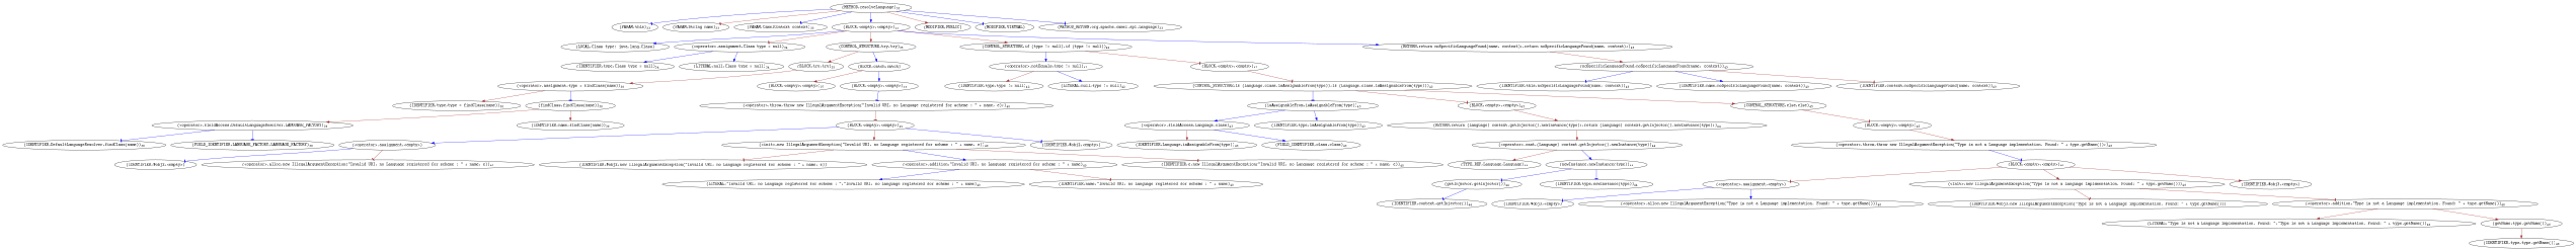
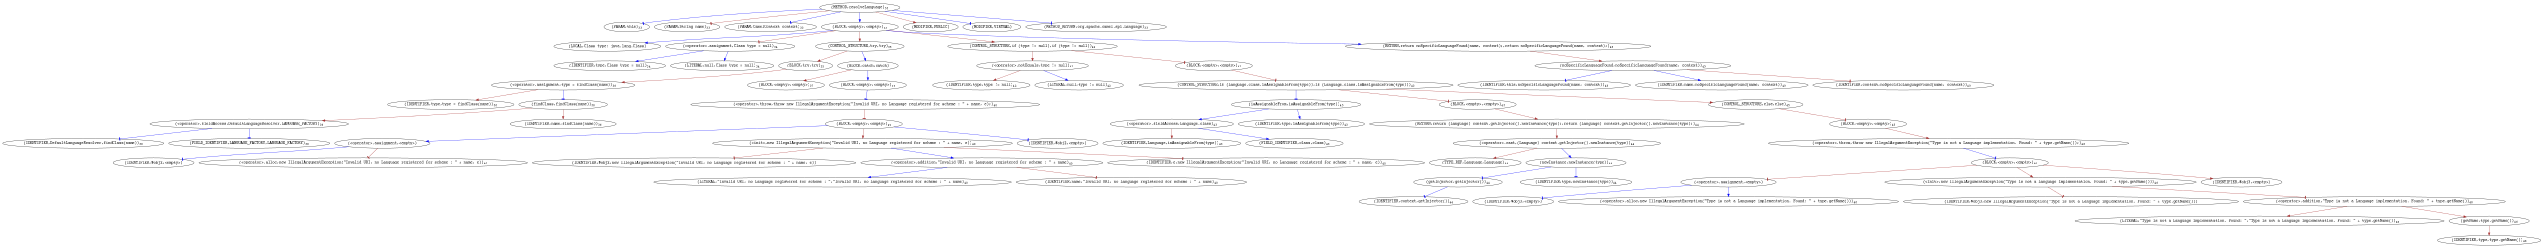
  digraph {
    fontname="Courier Prime"
    node [fontname="Courier Prime"]
    edge [arrowhead=normal color=brown fontname="Courier Prime"]
    n1 [label=<(METHOD,resolveLanguage)<SUB>33</SUB>>]
    n2 [label=<(PARAM,this)<SUB>33</SUB>>]
    n3 [label=<(PARAM,String name)<SUB>33</SUB>>]
    n4 [label=<(PARAM,CamelContext context)<SUB>33</SUB>>]
    n5 [label=<(BLOCK,&lt;empty&gt;,&lt;empty&gt;)<SUB>33</SUB>>]
    n6 [label=<(MODIFIER,PUBLIC)>]
    n7 [label=<(MODIFIER,VIRTUAL)>]
    n8 [label=<(METHOD_RETURN,org.apache.camel.spi.Language)<SUB>33</SUB>>]
    n9 [label=<(LOCAL,Class type: java.lang.Class)>]
    n10 [label=<(&lt;operator&gt;.assignment,Class type = null)<SUB>34</SUB>>]
    n11 [label=<(CONTROL_STRUCTURE,try,try)<SUB>35</SUB>>]
    n12 [label=<(CONTROL_STRUCTURE,if (type != null),if (type != null))<SUB>42</SUB>>]
    n13 [label=<(RETURN,return noSpecificLanguageFound(name, context);,return noSpecificLanguageFound(name, context);)<SUB>49</SUB>>]
    n14 [label=<(IDENTIFIER,type,Class type = null)<SUB>34</SUB>>]
    n15 [label=<(LITERAL,null,Class type = null)<SUB>34</SUB>>]
    n16 [label=<(BLOCK,try,try)<SUB>35</SUB>>]
    n17 [label=<(BLOCK,catch,catch)>]
    n18 [label=<(&lt;operator&gt;.notEquals,type != null)<SUB>42</SUB>>]
    n19 [label=<(BLOCK,&lt;empty&gt;,&lt;empty&gt;)<SUB>42</SUB>>]
    n20 [label=<(noSpecificLanguageFound,noSpecificLanguageFound(name, context))<SUB>49</SUB>>]
    n21 [label=<(&lt;operator&gt;.assignment,type = findClass(name))<SUB>36</SUB>>]
    n22 [label=<(BLOCK,&lt;empty&gt;,&lt;empty&gt;)<SUB>37</SUB>>]
    n23 [label=<(BLOCK,&lt;empty&gt;,&lt;empty&gt;)<SUB>39</SUB>>]
    n24 [label=<(IDENTIFIER,type,type = findClass(name))<SUB>36</SUB>>]
    n25 [label=<(findClass,findClass(name))<SUB>36</SUB>>]
    n26 [label=<(&lt;operator&gt;.fieldAccess,DefaultLanguageResolver.LANGUAGE_FACTORY)<SUB>36</SUB>>]
    n27 [label=<(IDENTIFIER,name,findClass(name))<SUB>36</SUB>>]
    n28 [label=<(IDENTIFIER,DefaultLanguageResolver,findClass(name))<SUB>36</SUB>>]
    n29 [label=<(FIELD_IDENTIFIER,LANGUAGE_FACTORY,LANGUAGE_FACTORY)<SUB>36</SUB>>]
    n30 [label=<(&lt;operator&gt;.throw,throw new IllegalArgumentException(&quot;Invalid URI, no Language registered for scheme : &quot; + name, e);)<SUB>40</SUB>>]
    n31 [label=<(BLOCK,&lt;empty&gt;,&lt;empty&gt;)<SUB>40</SUB>>]
    n32 [label=<(&lt;operator&gt;.assignment,&lt;empty&gt;)>]
    n33 [label=<(&lt;init&gt;,new IllegalArgumentException(&quot;Invalid URI, no Language registered for scheme : &quot; + name, e))<SUB>40</SUB>>]
    n34 [label=<(IDENTIFIER,$obj2,&lt;empty&gt;)>]
    n35 [label=<(IDENTIFIER,$obj2,&lt;empty&gt;)>]
    n36 [label=<(&lt;operator&gt;.alloc,new IllegalArgumentException(&quot;Invalid URI, no Language registered for scheme : &quot; + name, e))<SUB>40</SUB>>]
    n37 [label=<(IDENTIFIER,$obj2,new IllegalArgumentException(&quot;Invalid URI, no Language registered for scheme : &quot; + name, e))>]
    n38 [label=<(&lt;operator&gt;.addition,&quot;Invalid URI, no Language registered for scheme : &quot; + name)<SUB>40</SUB>>]
    n39 [label=<(IDENTIFIER,e,new IllegalArgumentException(&quot;Invalid URI, no Language registered for scheme : &quot; + name, e))<SUB>40</SUB>>]
    n40 [label=<(LITERAL,&quot;Invalid URI, no Language registered for scheme : &quot;,&quot;Invalid URI, no Language registered for scheme : &quot; + name)<SUB>40</SUB>>]
    n41 [label=<(IDENTIFIER,name,&quot;Invalid URI, no Language registered for scheme : &quot; + name)<SUB>40</SUB>>]
    n42 [label=<(IDENTIFIER,type,type != null)<SUB>42</SUB>>]
    n43 [label=<(LITERAL,null,type != null)<SUB>42</SUB>>]
    n44 [label=<(CONTROL_STRUCTURE,if (Language.class.isAssignableFrom(type)),if (Language.class.isAssignableFrom(type)))<SUB>43</SUB>>]
    n45 [label=<(isAssignableFrom,isAssignableFrom(type))<SUB>43</SUB>>]
    n46 [label=<(BLOCK,&lt;empty&gt;,&lt;empty&gt;)<SUB>43</SUB>>]
    n47 [label=<(CONTROL_STRUCTURE,else,else)<SUB>45</SUB>>]
    n48 [label=<(&lt;operator&gt;.fieldAccess,Language.class)<SUB>43</SUB>>]
    n49 [label=<(IDENTIFIER,type,isAssignableFrom(type))<SUB>43</SUB>>]
    n50 [label=<(RETURN,return (Language) context.getInjector().newInstance(type);,return (Language) context.getInjector().newInstance(type);)<SUB>44</SUB>>]
    n51 [label=<(BLOCK,&lt;empty&gt;,&lt;empty&gt;)<SUB>45</SUB>>]
    n52 [label=<(IDENTIFIER,Language,isAssignableFrom(type))<SUB>43</SUB>>]
    n53 [label=<(FIELD_IDENTIFIER,class,class)<SUB>43</SUB>>]
    n54 [label=<(&lt;operator&gt;.cast,(Language) context.getInjector().newInstance(type))<SUB>44</SUB>>]
    n55 [label=<(TYPE_REF,Language,Language)<SUB>44</SUB>>]
    n56 [label=<(newInstance,newInstance(type))<SUB>44</SUB>>]
    n57 [label=<(getInjector,getInjector())<SUB>44</SUB>>]
    n58 [label=<(IDENTIFIER,type,newInstance(type))<SUB>44</SUB>>]
    n59 [label=<(IDENTIFIER,context,getInjector())<SUB>44</SUB>>]
    n60 [label=<(&lt;operator&gt;.throw,throw new IllegalArgumentException(&quot;Type is not a Language implementation. Found: &quot; + type.getName());)<SUB>46</SUB>>]
    n61 [label=<(BLOCK,&lt;empty&gt;,&lt;empty&gt;)<SUB>46</SUB>>]
    n62 [label=<(&lt;operator&gt;.assignment,&lt;empty&gt;)>]
    n63 [label=<(&lt;init&gt;,new IllegalArgumentException(&quot;Type is not a Language implementation. Found: &quot; + type.getName()))<SUB>46</SUB>>]
    n64 [label=<(IDENTIFIER,$obj3,&lt;empty&gt;)>]
    n65 [label=<(IDENTIFIER,$obj3,&lt;empty&gt;)>]
    n66 [label=<(&lt;operator&gt;.alloc,new IllegalArgumentException(&quot;Type is not a Language implementation. Found: &quot; + type.getName()))<SUB>46</SUB>>]
    n67 [label=<(IDENTIFIER,$obj3,new IllegalArgumentException(&quot;Type is not a Language implementation. Found: &quot; + type.getName()))>]
    n68 [label=<(&lt;operator&gt;.addition,&quot;Type is not a Language implementation. Found: &quot; + type.getName())<SUB>46</SUB>>]
    n69 [label=<(LITERAL,&quot;Type is not a Language implementation. Found: &quot;,&quot;Type is not a Language implementation. Found: &quot; + type.getName())<SUB>46</SUB>>]
    n70 [label=<(getName,type.getName())<SUB>46</SUB>>]
    n71 [label=<(IDENTIFIER,type,type.getName())<SUB>46</SUB>>]
    n72 [label=<(IDENTIFIER,this,noSpecificLanguageFound(name, context))<SUB>49</SUB>>]
    n73 [label=<(IDENTIFIER,name,noSpecificLanguageFound(name, context))<SUB>49</SUB>>]
    n74 [label=<(IDENTIFIER,context,noSpecificLanguageFound(name, context))<SUB>49</SUB>>]
    n1 -> n2 [arrowhead=tee color=blue]
    n1 -> n3 [arrowhead=tee]
    n1 -> n4 [arrowhead=tee color=blue]
    n1 -> n5 [color=blue]
    n1 -> n6
    n1 -> n7 [arrowhead=tee color=blue]
    n1 -> n8 [arrowhead=tee color=blue]
    n5 -> n9 [color=blue]
    n5 -> n10 [arrowhead=tee]
    n5 -> n11
    n5 -> n12
    n5 -> n13 [color=blue]
    n10 -> n14 [color=blue]
    n10 -> n15 [color=blue]
    n11 -> n16
    n11 -> n17 [color=blue]
-   n12 -> n18 [color=blue]
+   n12 -> n18
    n12 -> n19 [arrowhead=tee]
    n13 -> n20
    n16 -> n21
    n17 -> n22
    n17 -> n23 [color=blue]
    n18 -> n42
    n18 -> n43 [color=blue]
    n19 -> n44 [arrowhead=tee]
    n20 -> n72 [arrowhead=tee color=blue]
    n20 -> n73 [color=blue]
    n20 -> n74 [arrowhead=tee]
    n21 -> n24
    n21 -> n25 [arrowhead=tee color=blue]
    n23 -> n30 [arrowhead=tee color=blue]
    n25 -> n26
    n25 -> n27
    n26 -> n28 [arrowhead=tee color=blue]
    n26 -> n29 [arrowhead=tee color=blue]
    n30 -> n31 [arrowhead=tee]
    n31 -> n32 [color=blue]
    n31 -> n33
    n31 -> n34 [arrowhead=tee color=blue]
    n32 -> n35 [arrowhead=tee color=blue]
    n32 -> n36 [arrowhead=tee]
    n33 -> n37 [arrowhead=tee]
    n33 -> n38 [color=blue]
    n33 -> n39 [arrowhead=tee]
    n38 -> n40 [color=blue]
    n38 -> n41 [arrowhead=tee]
    n44 -> n45 [arrowhead=tee color=blue]
    n44 -> n46 [arrowhead=tee]
    n44 -> n47
    n45 -> n48 [color=blue]
    n45 -> n49 [color=blue]
    n46 -> n50
    n47 -> n51 [arrowhead=tee]
    n48 -> n52
    n48 -> n53 [color=blue]
    n50 -> n54
    n51 -> n60
    n54 -> n55
    n54 -> n56 [color=blue]
    n56 -> n57 [arrowhead=tee color=blue]
    n56 -> n58 [arrowhead=tee color=blue]
    n57 -> n59 [arrowhead=tee color=blue]
    n60 -> n61 [arrowhead=tee color=blue]
    n61 -> n62 [arrowhead=tee]
    n61 -> n63
    n61 -> n64
    n62 -> n65 [arrowhead=tee color=blue]
    n62 -> n66 [color=blue]
    n63 -> n67 [arrowhead=tee]
    n63 -> n68 [arrowhead=tee]
    n68 -> n69
    n68 -> n70
    n70 -> n71
  }
